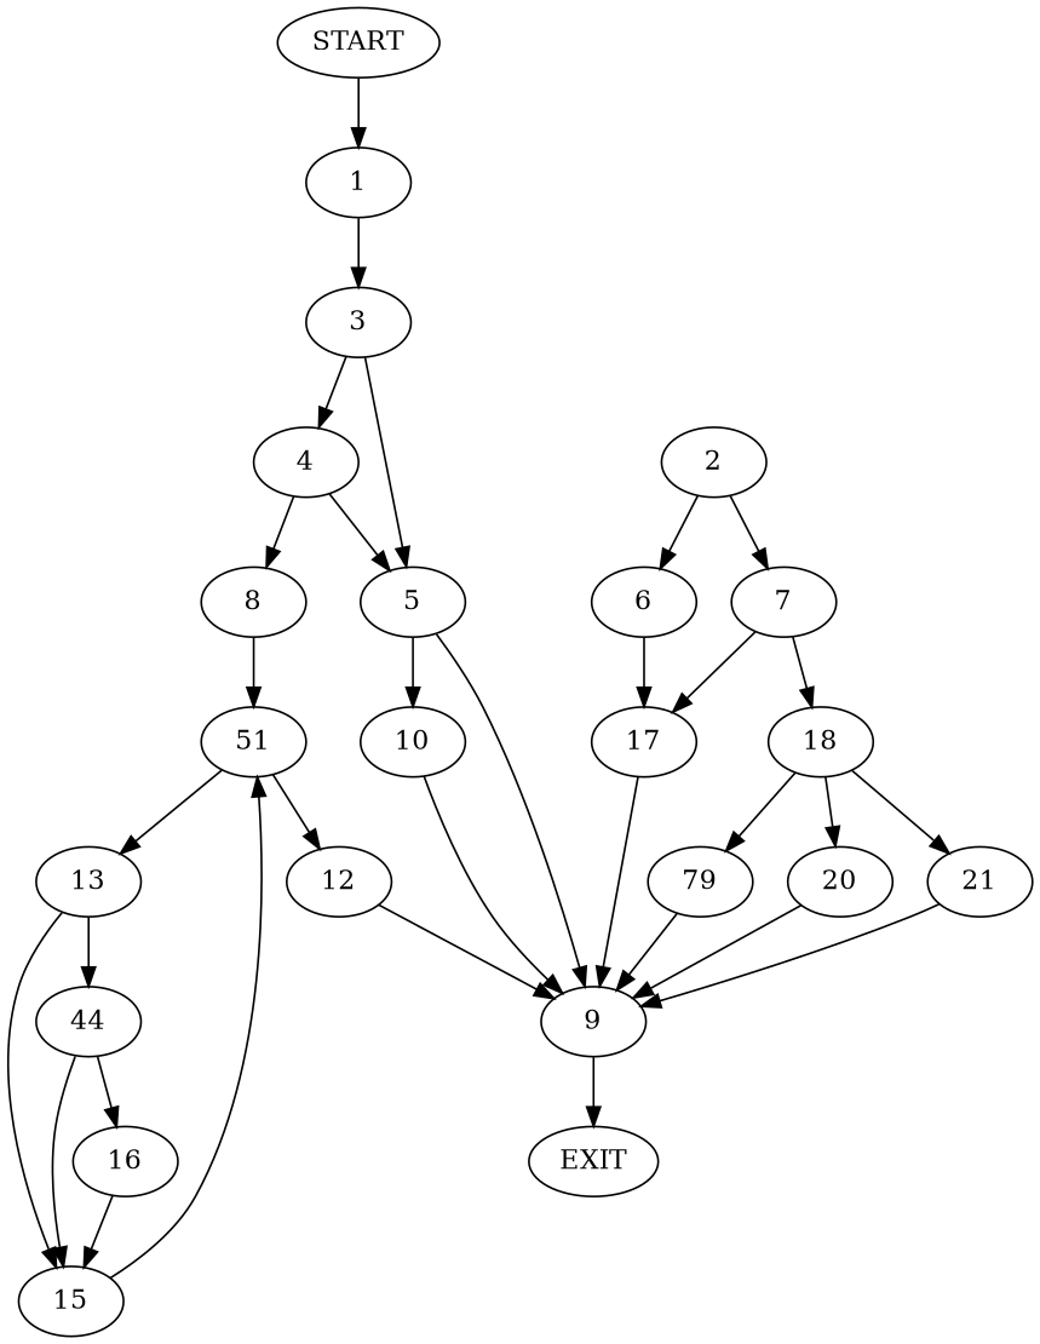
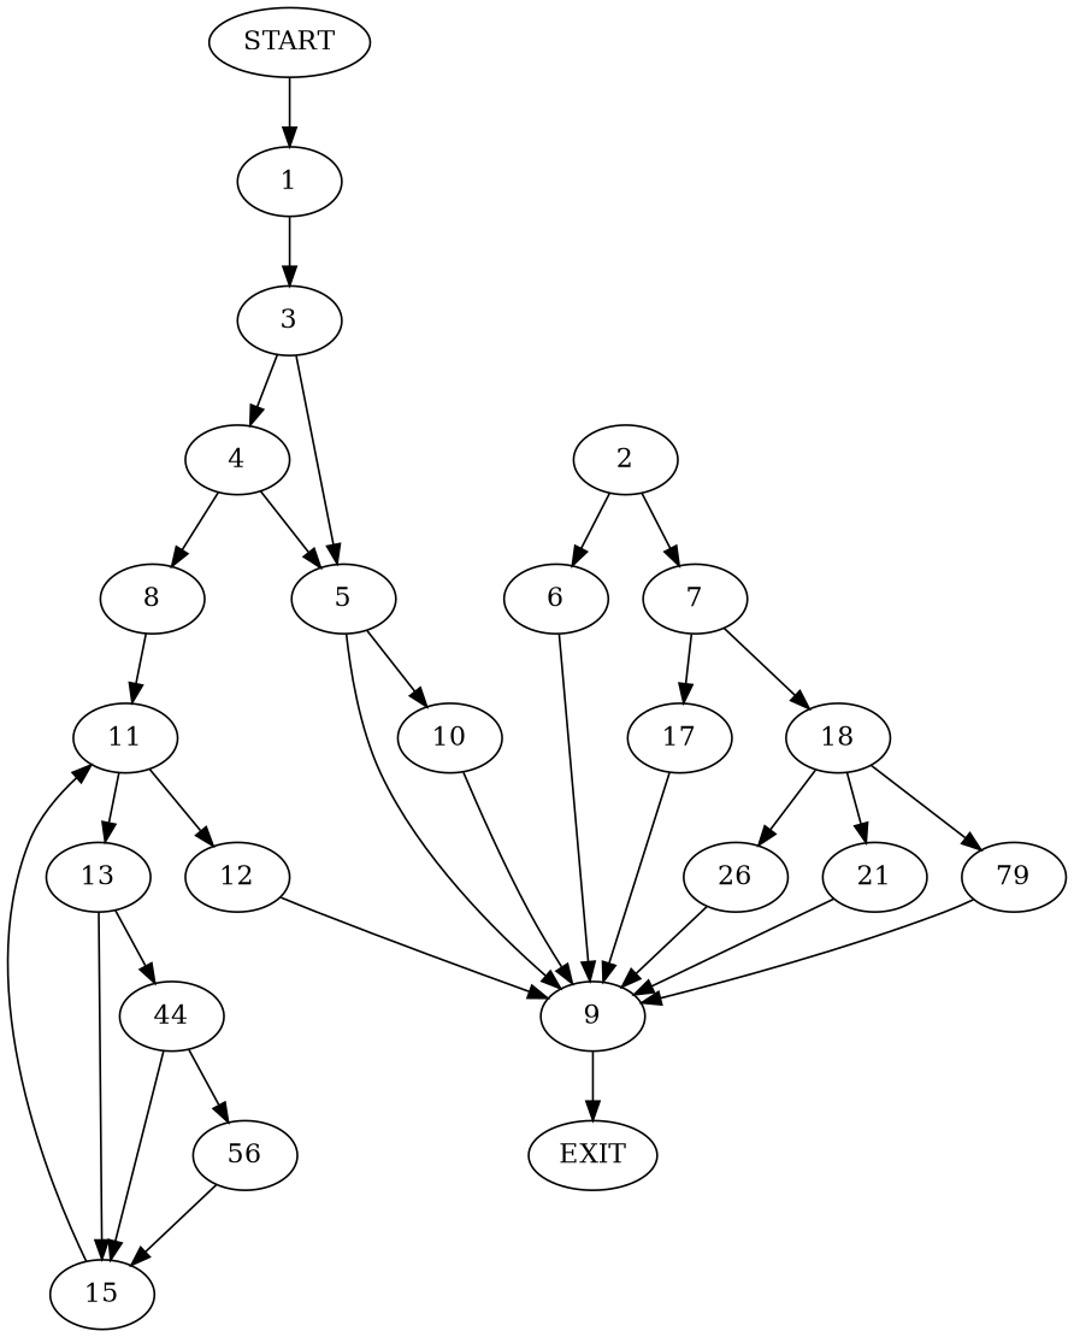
  digraph {
    n1 [label=START]
    1
    3
    n4 [label=EXIT]
    2
    6
    7
    4
    5
    9
    17
    18
    8
    10
-   11 [label=51]
+   11
    n16 [label=79]
-   20
+   20 [label=26]
    21
    12
    13
    n21 [label=44]
    15
-   16
+   16 [label=56]
    n1 -> 1
    1 -> 3
    3 -> 4
    3 -> 5
    2 -> 6
    2 -> 7
-   6 -> 17
+   6 -> 9
    7 -> 17
    7 -> 18
    4 -> 5
    4 -> 8
    5 -> 9
    5 -> 10
    9 -> n4
    17 -> 9
    18 -> n16
    18 -> 20
    18 -> 21
    8 -> 11
    10 -> 9
    11 -> 12
    11 -> 13
    n16 -> 9
    20 -> 9
    21 -> 9
    12 -> 9
    13 -> n21
    13 -> 15
    n21 -> 15
    n21 -> 16
    15 -> 11
    16 -> 15
  }
